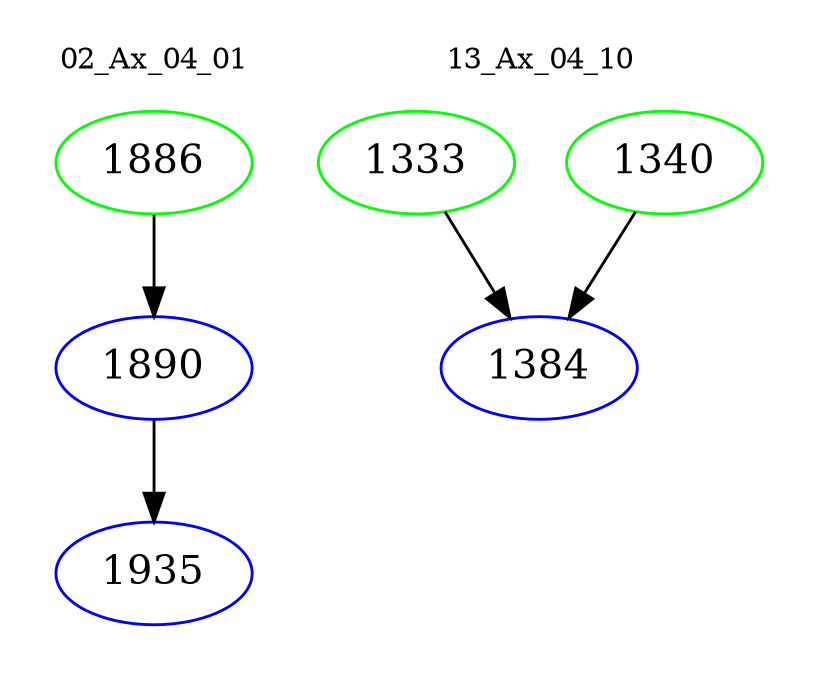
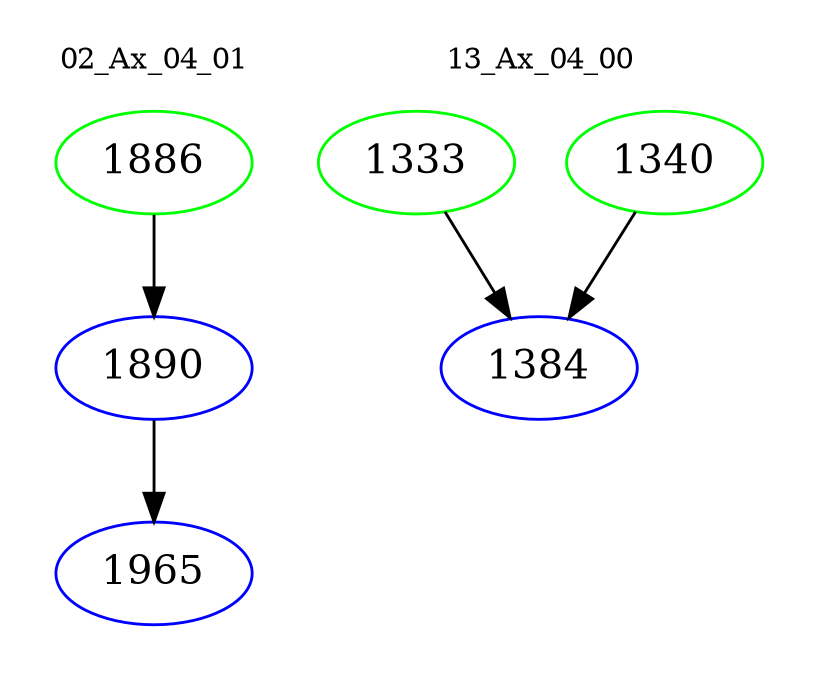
  digraph {
    node [color=green]
    edge [color=black]
    n1 [label=1886]
    n2 [color=blue label=1890]
-   n3 [color=blue label=1935]
+   n3 [color=blue label=1965]
    n4 [label=1340]
    n5 [label=1333]
    n6 [color=blue label=1384]
    subgraph cluster_1 {
      color=white
      fontsize=10
      label="02_Ax_04_01"
      n1
      n2
      n3
    }
    subgraph cluster_2 {
      color=white
      fontsize=10
-     label="13_Ax_04_10"
+     label="13_Ax_04_00"
      n4
      n5
      n6
    }
    n1 -> n2
    n2 -> n3
    n4 -> n6
    n5 -> n6
  }
